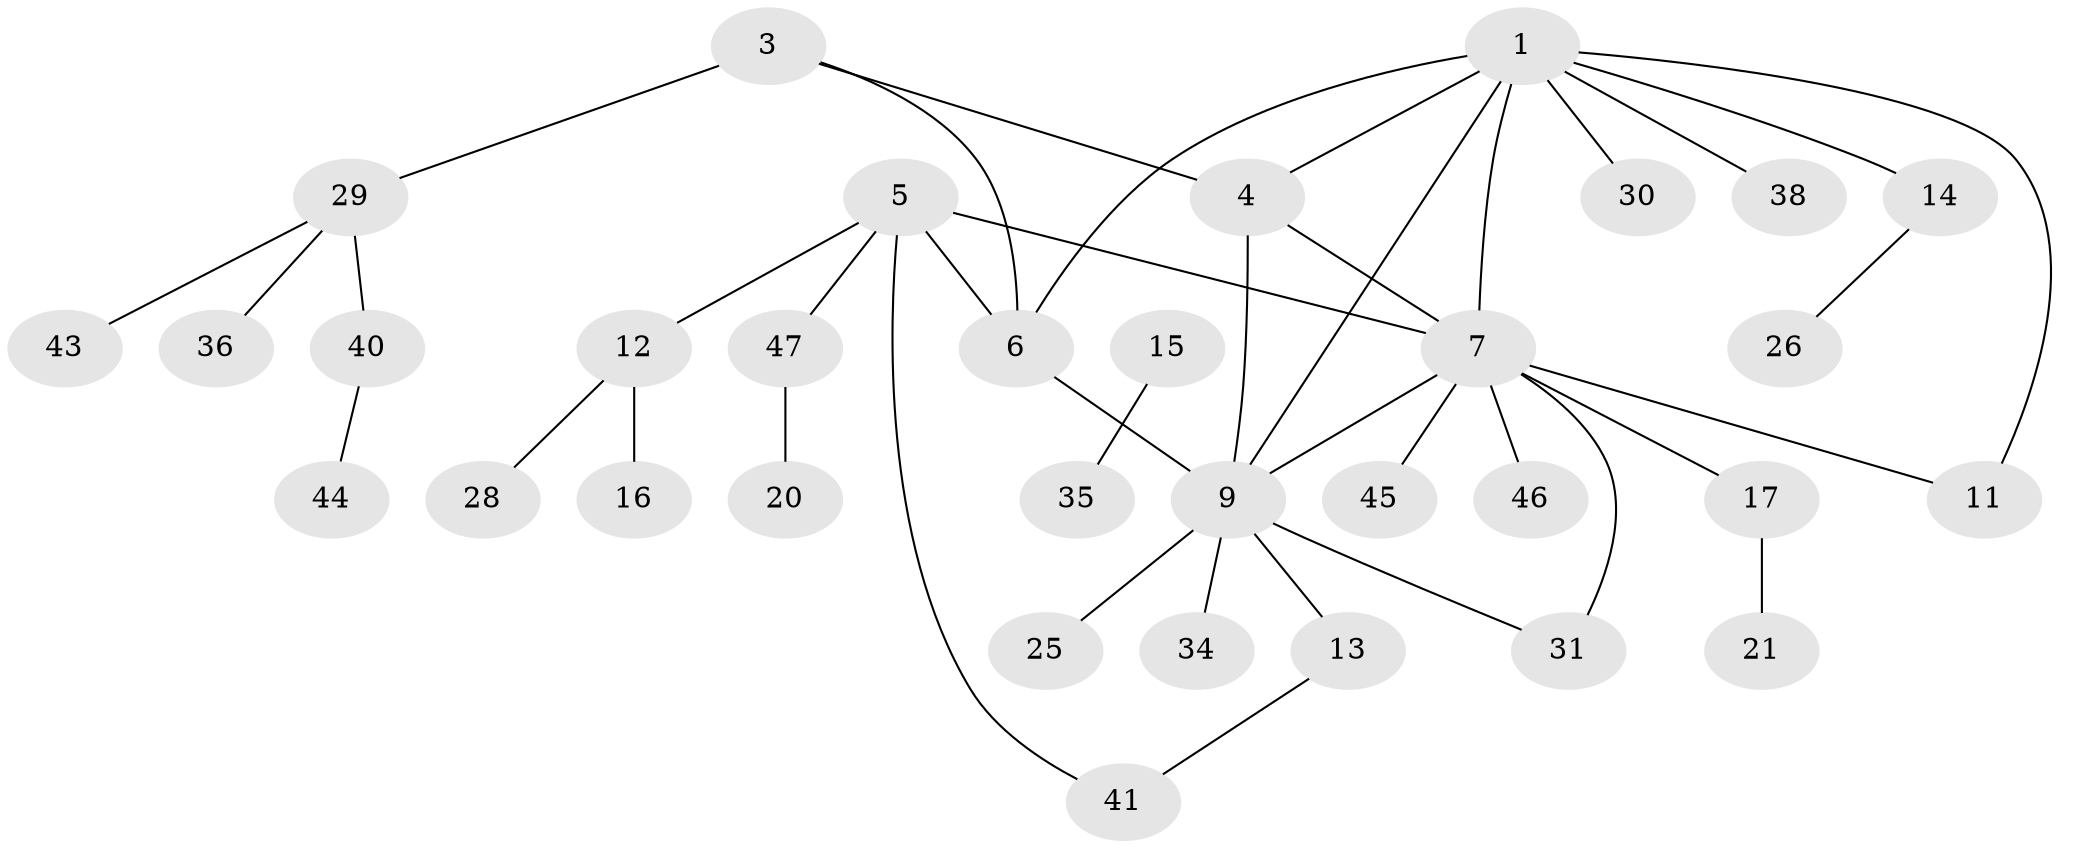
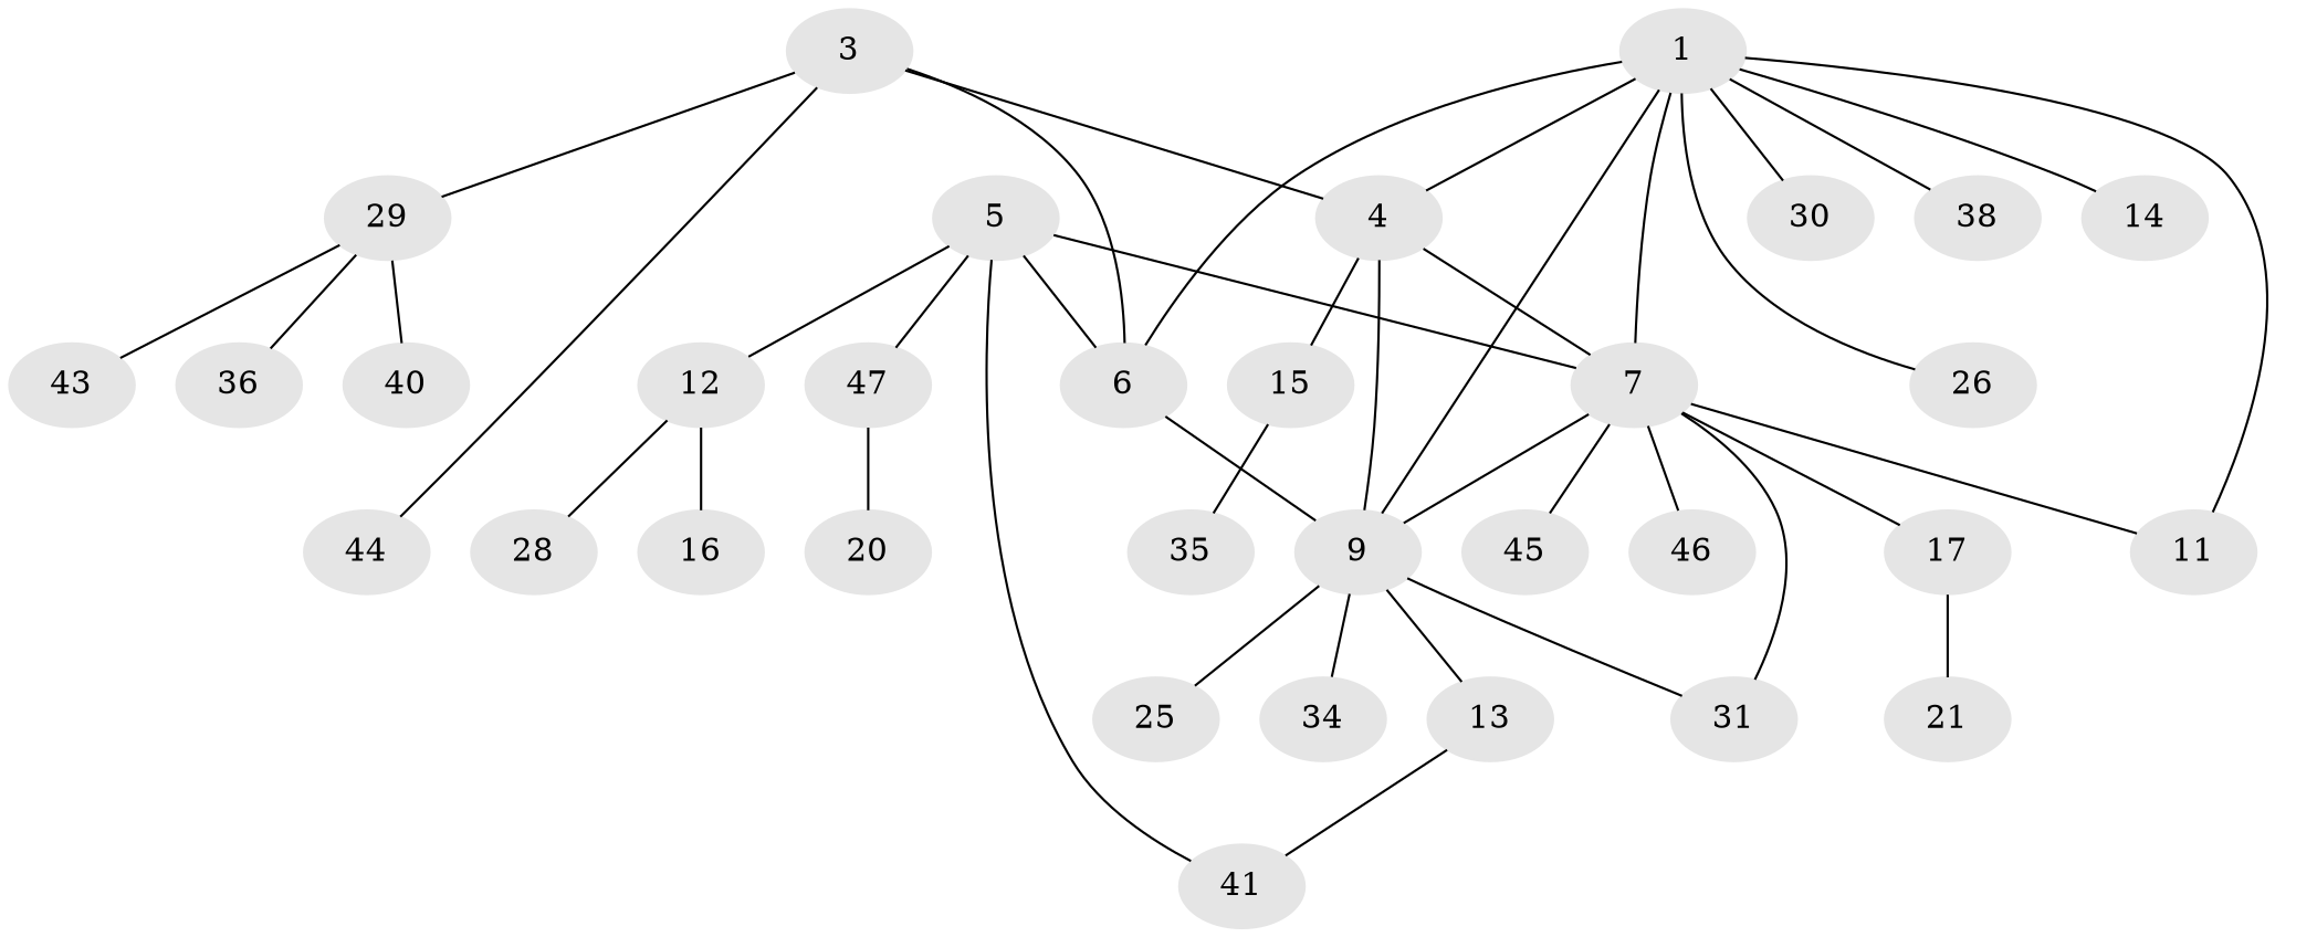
  graph {
    node [color=gray90 style=filled]
    1 [super="+2"]
    4 [super="+24"]
    6 [super="+19"]
    7 [super="+8"]
    9 [super="+10"]
    11 [super="+33"]
    14
    26 [super="+37"]
    30
    38 [super="+42"]
    15 [super="+18"]
    17 [super="+48"]
    31
    45
    46
    13 [super="+23"]
    25
    n18 [label=34 super="+49"]
    3 [super="+27"]
    29 [super="+34"]
    44
    36
    40
    43
    35
    5 [super="+32"]
    12 [super="+22"]
    41
    47
    16
    28
    20
    21
    1 -- 4
    1 -- 6
    1 -- 7
    1 -- 9
    1 -- 11
    1 -- 14
-   14 -- 26
+   1 -- 26
    1 -- 30
    1 -- 38
    4 -- 7
    4 -- 9
+   4 -- 15
    6 -- 9
    7 -- 9
    7 -- 11
    7 -- 17
    7 -- 31
    7 -- 45
    7 -- 46
    9 -- 31
    9 -- 13
    9 -- 25
    9 -- n18
    15 -- 35
    17 -- 21
    13 -- 41
    3 -- 4
    3 -- 6
    3 -- 29
-   40 -- 44
+   3 -- 44
    29 -- 36
    29 -- 40
    29 -- 43
    5 -- 6
    5 -- 7
    5 -- 12
    5 -- 41
    5 -- 47
    12 -- 16
    12 -- 28
    47 -- 20
  }
